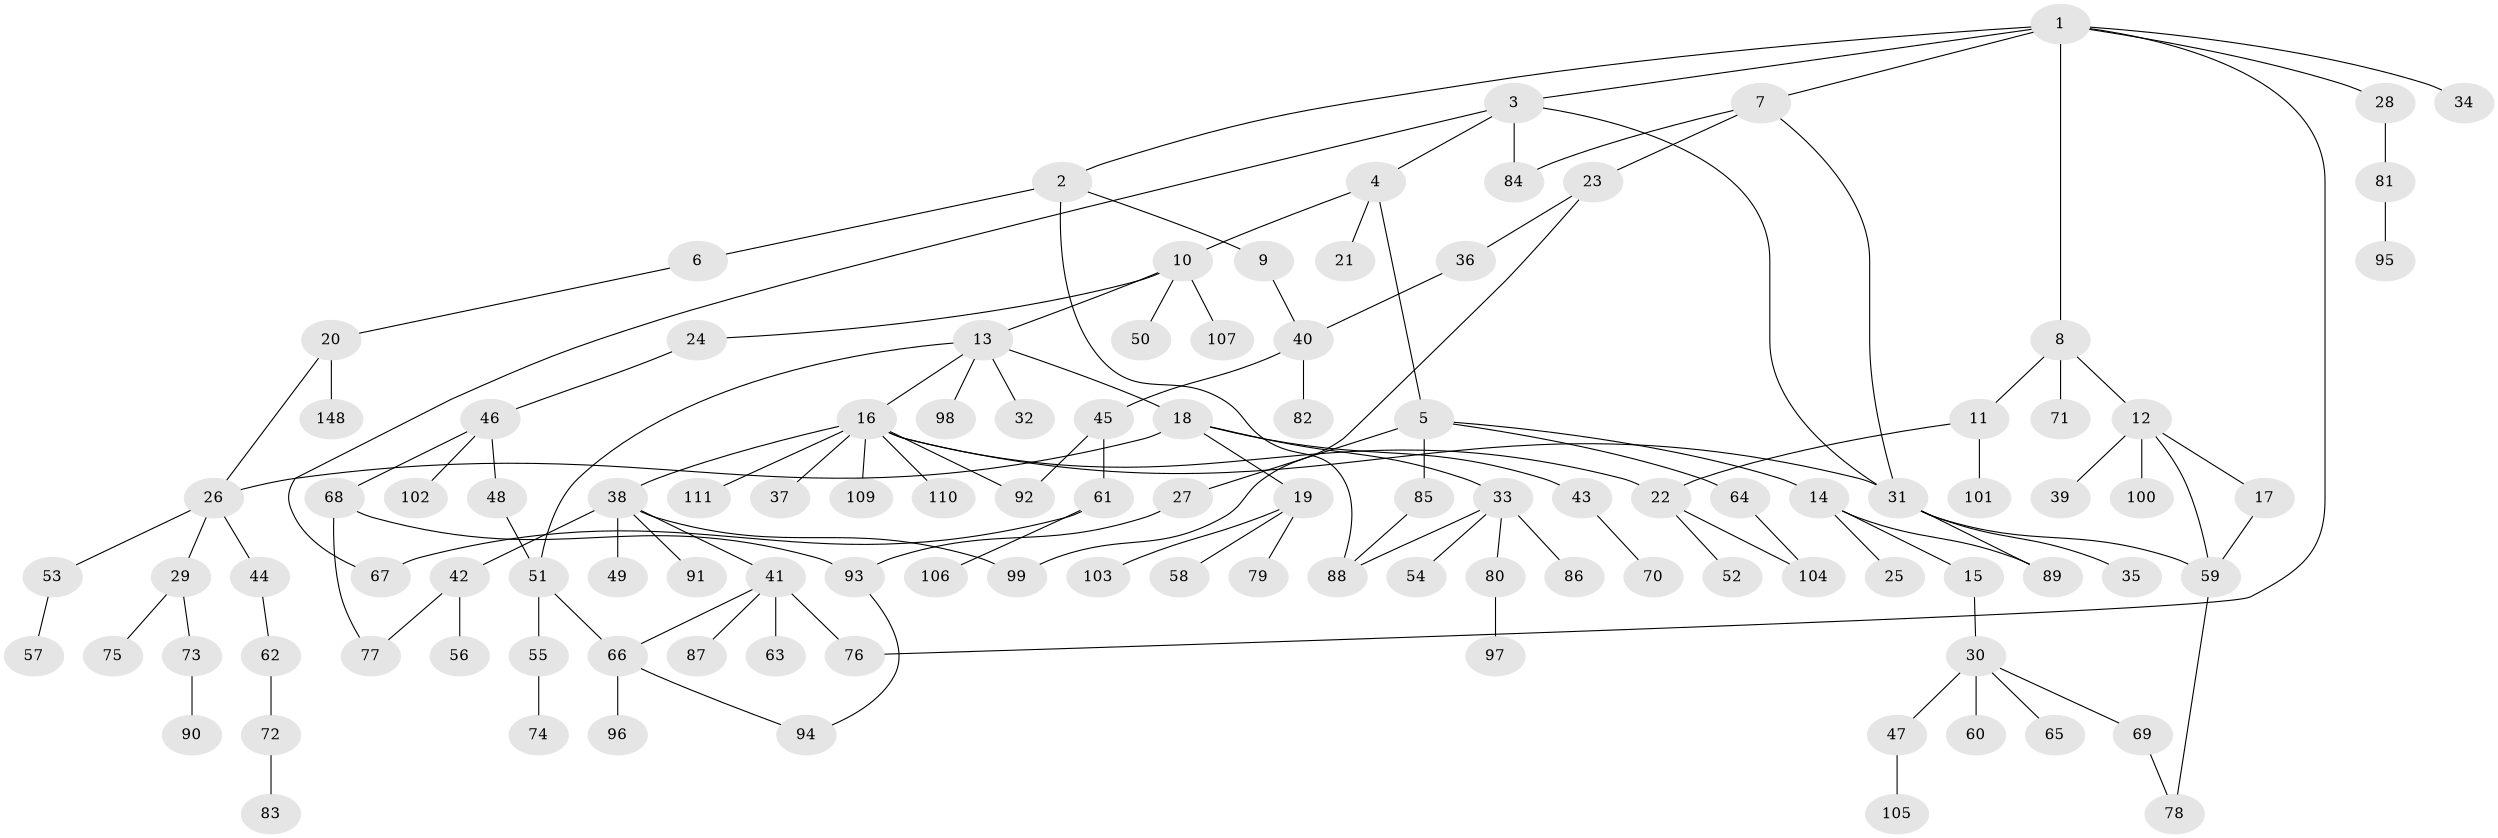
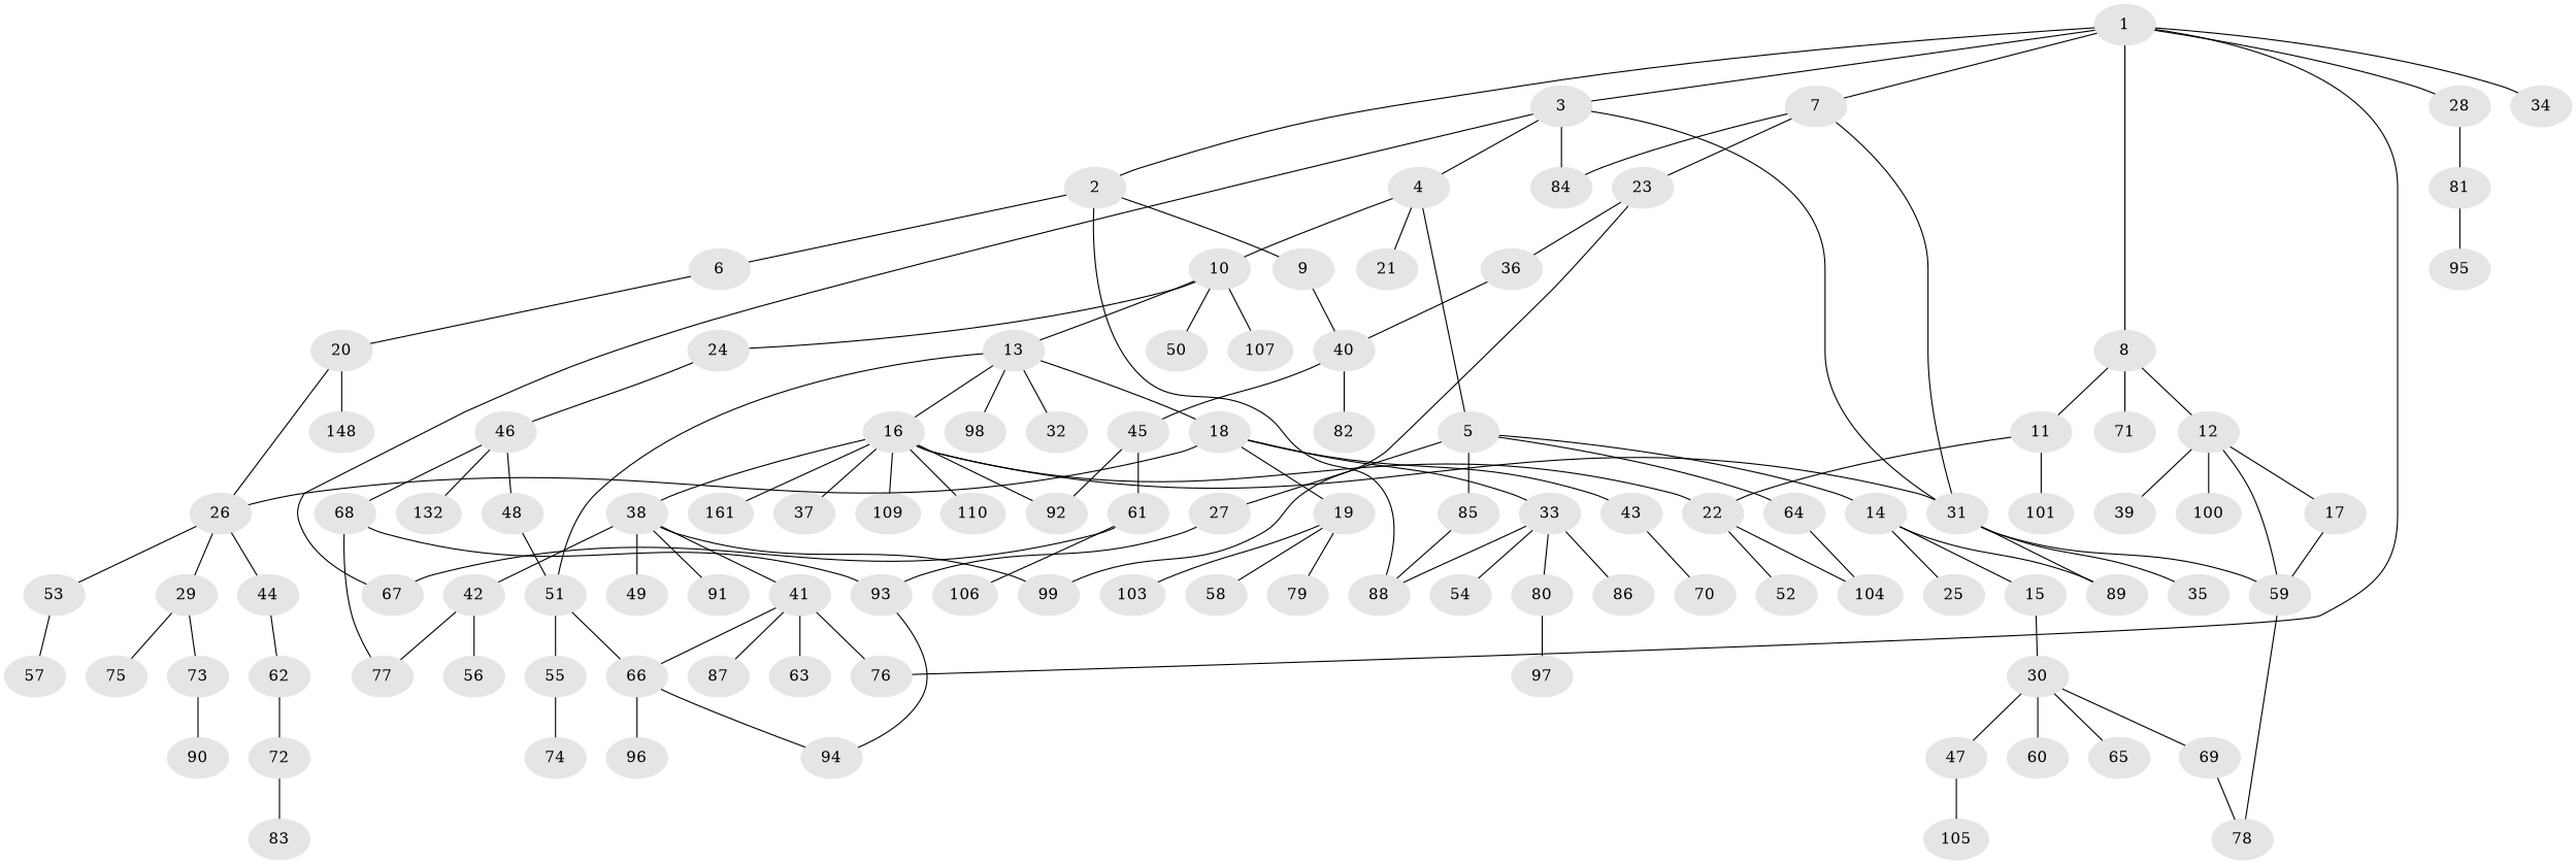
  graph {
    node [color=gray90 style=filled]
    1
    2
    3
    7
    8
    28
    34
    76
    6
    9
    88
    4
    31
    67
    84
    23
    12
    11
    71
    17
    39
    59
    100
    81
    20
    40
    5
    10
    21
    89
    35
    14
    27
    64
    85
    13
    24
    50
    107
    15
    25
    93
    48
    51
    104
    26
    n47 [label=148]
    36
    99
    22
    101
    45
    82
    16
    18
    32
    98
    46
    52
    78
    37
    38
    92
    109
    110
-   111
+   111 [label=161]
    19
    33
    43
    66
    55
    30
    47
    60
    65
    69
    41
    42
    49
    91
    58
    79
    103
    29
    44
    53
    54
    80
    86
    70
    68
-   102
+   102 [label=132]
    73
    75
    62
    57
    94
    95
    90
    105
    97
    63
    87
    56
    77
    61
    96
    72
    106
    74
    83
    1 -- 2
    1 -- 3
    1 -- 7
    1 -- 8
    1 -- 28
    1 -- 34
    1 -- 76
    2 -- 6
    2 -- 9
    2 -- 88
    3 -- 4
    3 -- 31
    3 -- 67
    3 -- 84
    7 -- 31
    7 -- 84
    7 -- 23
    8 -- 12
    8 -- 11
    8 -- 71
    28 -- 81
    6 -- 20
    9 -- 40
    4 -- 5
    4 -- 10
    4 -- 21
    31 -- 59
    31 -- 89
    31 -- 35
    23 -- 36
    23 -- 99
    12 -- 17
    12 -- 39
    12 -- 59
    12 -- 100
    11 -- 22
    11 -- 101
    17 -- 59
    59 -- 78
    81 -- 95
    20 -- 26
    20 -- n47
    40 -- 45
    40 -- 82
    5 -- 14
    5 -- 27
    5 -- 64
    5 -- 85
    10 -- 13
    10 -- 24
    10 -- 50
    10 -- 107
    14 -- 89
    14 -- 15
    14 -- 25
    27 -- 93
    64 -- 104
    85 -- 88
    13 -- 51
    13 -- 16
    13 -- 18
    13 -- 32
    13 -- 98
    24 -- 46
    15 -- 30
    93 -- 94
    48 -- 51
    51 -- 66
    51 -- 55
    26 -- 29
    26 -- 44
    26 -- 53
    36 -- 40
    22 -- 104
    22 -- 52
    45 -- 92
    45 -- 61
    16 -- 31
    16 -- 22
    16 -- 37
    16 -- 38
    16 -- 92
    16 -- 109
    16 -- 110
    16 -- 111
    18 -- 26
    18 -- 19
    18 -- 33
    18 -- 43
    46 -- 48
    46 -- 68
    46 -- 102
    38 -- 99
    38 -- 41
    38 -- 42
    38 -- 49
    38 -- 91
    19 -- 58
    19 -- 79
    19 -- 103
    33 -- 88
    33 -- 54
    33 -- 80
    33 -- 86
    43 -- 70
    66 -- 94
    66 -- 96
    55 -- 74
    30 -- 47
    30 -- 60
    30 -- 65
    30 -- 69
    47 -- 105
    69 -- 78
    41 -- 76
    41 -- 66
    41 -- 63
    41 -- 87
    42 -- 56
    42 -- 77
    29 -- 73
    29 -- 75
    44 -- 62
    53 -- 57
    80 -- 97
    68 -- 93
    68 -- 77
    73 -- 90
    62 -- 72
    61 -- 67
    61 -- 106
    72 -- 83
  }
